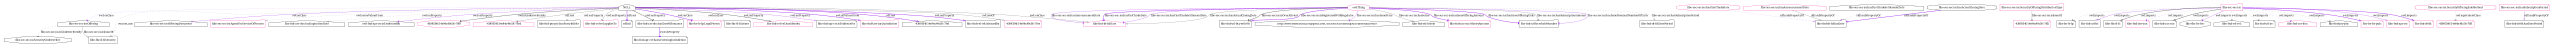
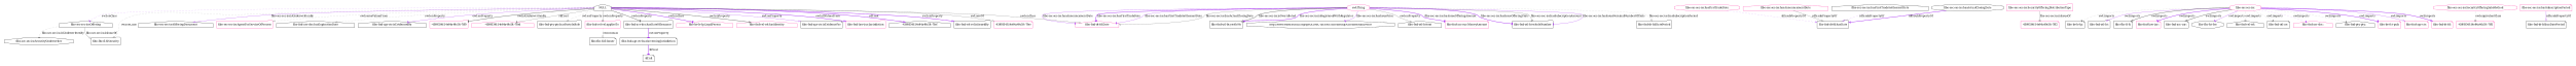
  digraph {
    fontname="Noto Serif"
    rankdir=TB
    node [color=black fontname="Noto Serif" shape=note]
    edge [arrowhead=onormal color=purple fontname="Noto Serif" style=solid]
    "fibo-sec-sec-iss:Offering" [shape=house]
    "fibo-sec-sec-iss:SecurityUnderwriter" [shape=octagon]
    "fibo-fbc-fi-fi:Security" [shape=folder]
    "fibo-sec-sec-iss:hasFirstTradeDate" [color=deeppink shape=octagon]
    "fibo-fnd-dt-fd:hasDate" [shape=folder]
    NULL [shape=house]
    "fibo-sec-sec-iss:OfferingDocument" [shape=house]
    "fibo-sec-sec-iss:AgentForServiceOfProcess" [color=deeppink shape=folder]
    "fibo-fnd-arr-doc:hasExpirationDate" [shape=house]
-   "fibo-fnd-agr-ctr:isEvidencedBy" [shape=house label="owl-fnd-agr-ctr:isEvidencedBy"]
-   "-4389334f:14e84a49c58:-7ff0" [color=deeppink shape=octagon]
+   "fibo-fnd-agr-ctr:isEvidencedBy" [shape=house]
+   "-4389334f:14e84a49c58:-7ff0" [color=deeppink shape=folder]
    "-4389334f:14e84a49c58:-7fed" [color=deeppink shape=house]
    "fibo-fnd-pty-pty:hasPartyInRole" [shape=folder]
    "fibo-fnd-rel-rel:appliesTo" [color=deeppink shape=folder]
    "rdf:nil"
    "fibo-fnd-arr-doc:hasDateOfIssuance" [shape=folder]
-   "fibo-be-le-lp:LegalPerson" [color=deeppink]
+   "fibo-be-le-lp:LegalPerson" [color=deeppink shape=house]
    "fibo-fbc-fi-fi:Issuer"
    "fibo-fnd-rel-rel:hasIdentity" [color=deeppink shape=house]
    "fibo-fnd-agr-ctr:isEvidenceFor"
    "fibo-fnd-law-jur:Jurisdiction" [color=deeppink shape=folder]
    "-4389334f:14e84a49c58:-7fef" [shape=house]
    "fibo-fnd-rel-rel:isIssuedBy" [shape=folder]
    "-4389334f:14e84a49c58:-7fee" [color=deeppink]
    "fibo-fnd-dt-fd:Date" [color=deeppink shape=house]
    "fibo-fnd-agr-ctr:hasGoverningJurisdiction"
    "fibo-sec-sec-iss:SecurityOfferingDistributionType" [color=deeppink shape=folder]
    "-4389334f:14e84a49c58:-7ff2" [color=deeppink]
-   "fibo-sec-sec-iss:" [color=deeppink shape=folder]
+   "fibo-sec-sec-iss:" [color=deeppink shape=octagon]
    "fibo-be-le-lp:"
    "fibo-fnd-utl-bt:" [shape=folder]
    "fibo-fbc-fi-fi:"
    "fibo-fnd-law-jur:" [color=deeppink]
    "fibo-fnd-acc-cur:"
    "fibo-fbc-fct-fse:" [shape=octagon]
    "fibo-fnd-rel-rel:" [shape=house]
    "fibo-fnd-utl-av:"
    "fibo-fnd-arr-doc:" [color=deeppink shape=house]
    "fibo-fnd-pty-pty:" [shape=house]
    "fibo-be-fct-pub:" [color=deeppink]
    "fibo-fnd-agr-ctr:" [color=deeppink]
    "fibo-fnd-dt-fd:" [color=deeppink]
    "fibo-sec-sec-iss:hasAnnouncementDate" [color=deeppink shape=house]
    "fibo-sec-sec-iss:hasFirstTradeSettlementDate" [shape=house]
    "fibo-sec-sec-iss:SecurityOfferingSaleMethod" [color=deeppink shape=octagon]
    n46 [color=deeppink label="-4389334f:14e84a46c58:-7ff1"]
    "fibo-sec-sec-iss:hasActualClosingDate" [shape=octagon]
    "fibo-sec-sec-iss:hasSubscriptionPeriod" [color=deeppink]
    "fibo-fnd-dt-fd:hasDatePeriod"
    "owl:Thing" [color=deeppink shape=octagon]
    "fibo-fnd-utl-bt:yesOrNo"
    "http://www.edmcouncil.org/spec/EDMC-SR/FND/Accounting/AccountsMain/Price" [shape=octagon]
    "fibo-fnd-utl-bt:text" [shape=house]
    "fibo-fnd-acc-cur:MoneyAmount" [color=deeppink]
    "fibo-fnd-utl-bt:wholeNumber" [shape=folder]
    "fibo-fnd-dt-fd:DatePeriod" [shape=folder]
    "fibo-sec-sec-iss:Offering" -> "fibo-sec-sec-iss:SecurityUnderwriter" [arrowhead=tee color=gray40 label="fibo-sec-sec-iss:isUnderwrittenBy" style=dotted]
    "fibo-sec-sec-iss:Offering" -> "fibo-fbc-fi-fi:Security" [color=gray40 label="fibo-sec-sec-iss:isIssueOf"]
    "fibo-sec-sec-iss:hasFirstTradeDate" -> "fibo-fnd-dt-fd:hasDate" [label="rdfs:subPropertyOf" style=dotted]
    NULL -> "fibo-sec-sec-iss:Offering" [arrowhead=tee label="owl:onClass" style=dotted]
    NULL -> "fibo-fbc-fi-fi:Security" [color=gray40 label="owl:onClass" style=dotted]
-   NULL -> "fibo-sec-sec-iss:OfferingDocument" [label="owl:onClass"]
+   NULL -> "fibo-sec-sec-iss:OfferingDocument" [label="fibo-sec-sec-iss:isUnderwrittenBy"]
    NULL -> "fibo-sec-sec-iss:AgentForServiceOfProcess" [color=gray40 label="owl:someValuesFrom" style=dotted]
    NULL -> "fibo-fnd-arr-doc:hasExpirationDate" [color=gray40 label="owl:onProperty" style=dotted]
    NULL -> "fibo-fnd-agr-ctr:isEvidencedBy" [arrowhead=tee label="owl:onProperty"]
    NULL -> "-4389334f:14e84a49c58:-7ff0" [arrowhead=tee color=gray40 label="owl:isUnderwrittenBy" style=bold]
    NULL -> "-4389334f:14e84a49c58:-7fed" [arrowhead=tee color=gray40 label="rdf:rest"]
    NULL -> "fibo-fnd-pty-pty:hasPartyInRole" [color=gray40 label="owl:onProperty" style=dotted]
    NULL -> "fibo-fnd-rel-rel:appliesTo" [arrowhead=tee color=gray40 label="owl:onProperty"]
-   NULL -> "rdf:nil" [arrowhead=tee label="rdf:rest" style=bold]
+   "fibo-fnd-agr-ctr:hasGoverningJurisdiction" -> "rdf:nil" [arrowhead=tee label="rdf:rest" style=bold]
    NULL -> "fibo-fnd-arr-doc:hasDateOfIssuance" [arrowhead=tee color=gray40 label="owl:onProperty" style=bold]
    NULL -> "fibo-be-le-lp:LegalPerson" [arrowhead=tee label="owl:onClass" style=bold]
-   NULL -> "fibo-fbc-fi-fi:Issuer" [color=gray40 label="owl:onClass" style=dotted]
+   "fibo-fnd-rel-rel:appliesTo" -> "fibo-fbc-fi-fi:Issuer" [color=gray40 label="owl:onClass" style=dotted]
    NULL -> "fibo-fnd-rel-rel:hasIdentity" [color=gray40 label="owl:onProperty" style=bold]
    NULL -> "fibo-fnd-agr-ctr:isEvidenceFor" [label="owl:onProperty"]
    NULL -> "fibo-fnd-law-jur:Jurisdiction" [label="owl:allValuesFrom" style=bold]
    NULL -> "-4389334f:14e84a49c58:-7fef" [label="rdf:rest" style=bold]
    NULL -> "fibo-fnd-rel-rel:isIssuedBy" [label="owl:onProperty" style=bold]
    NULL -> "-4389334f:14e84a49c58:-7fee" [color=gray40 label="owl:oneOf"]
    NULL -> "fibo-fnd-dt-fd:Date" [color=gray40 label="owl:onClass"]
    "fibo-fnd-arr-doc:hasDateOfIssuance" -> "fibo-fnd-agr-ctr:hasGoverningJurisdiction" [arrowhead=tee label="owl:onProperty" style=bold]
    "fibo-sec-sec-iss:SecurityOfferingDistributionType" -> "-4389334f:14e84a49c58:-7ff2" [arrowhead=tee color=gray40 label="fibo-sec-sec-iss:isIssueOf"]
    "fibo-sec-sec-iss:" -> "fibo-be-le-lp:" [arrowhead=tee color=gray40 label="owl:imports" style=dotted]
    "fibo-sec-sec-iss:" -> "fibo-fnd-utl-bt:" [label="owl:imports"]
    "fibo-sec-sec-iss:" -> "fibo-fbc-fi-fi:" [color=gray40 label="owl:imports" style=bold]
-   "fibo-sec-sec-iss:" -> "fibo-fnd-law-jur:" [arrowhead=tee label="owl:imports" style=dotted]
+   "fibo-sec-sec-iss:" -> "fibo-fnd-law-jur:" [arrowhead=tee label="owl:imports" style=bold]
    "fibo-sec-sec-iss:" -> "fibo-fnd-acc-cur:" [color=gray40 label="owl:imports" style=bold]
    "fibo-sec-sec-iss:" -> "fibo-fbc-fct-fse:" [arrowhead=tee label="owl:imports"]
    "fibo-sec-sec-iss:" -> "fibo-fnd-rel-rel:" [arrowhead=tee color=gray40 label="owl:imports" style=dotted]
    "fibo-sec-sec-iss:" -> "fibo-fnd-utl-av:" [arrowhead=tee color=gray40 label="owl:imports" style=dotted]
    "fibo-sec-sec-iss:" -> "fibo-fnd-arr-doc:" [arrowhead=tee label="owl:imports" style=dotted]
    "fibo-sec-sec-iss:" -> "fibo-fnd-pty-pty:" [arrowhead=tee color=gray40 label="owl:imports" style=dotted]
-   "fibo-sec-sec-iss:" -> "fibo-be-fct-pub:" [label="owl:imports" style=bold]
+   "fibo-sec-sec-iss:" -> "fibo-be-fct-pub:" [arrowhead=tee label="owl:imports" style=bold]
    "fibo-sec-sec-iss:" -> "fibo-fnd-agr-ctr:" [label="owl:imports"]
    "fibo-sec-sec-iss:" -> "fibo-fnd-dt-fd:" [label="owl:imports" style=bold]
    "fibo-sec-sec-iss:hasAnnouncementDate" -> "fibo-fnd-dt-fd:hasDate" [color=gray40 label="rdfs:subPropertyOf"]
    "fibo-sec-sec-iss:hasFirstTradeSettlementDate" -> "fibo-fnd-dt-fd:hasDate" [label="rdfs:subPropertyOf" style=dotted]
    "fibo-sec-sec-iss:SecurityOfferingSaleMethod" -> n46 [arrowhead=tee color=gray40 label="owl:equivalentClass" style=dotted]
    "fibo-sec-sec-iss:hasActualClosingDate" -> "fibo-fnd-dt-fd:hasDate" [label="rdfs:subPropertyOf" style=bold]
    "fibo-sec-sec-iss:hasSubscriptionPeriod" -> "fibo-fnd-dt-fd:hasDatePeriod" [label="rdfs:subPropertyOf"]
    "owl:Thing" -> "fibo-fnd-dt-fd:Date" [arrowhead=tee label="fibo-sec-sec-iss:hasAnnouncementDate"]
    "owl:Thing" -> "fibo-fnd-dt-fd:Date" [arrowhead=tee label="fibo-sec-sec-iss:hasFirstTradeDate" style=bold]
    "owl:Thing" -> "fibo-fnd-dt-fd:Date" [arrowhead=tee label="fibo-sec-sec-iss:hasFirstTradeSettlementDate"]
    "owl:Thing" -> "fibo-fnd-dt-fd:Date" [color=gray40 label="fibo-sec-sec-iss:hasActualClosingDate"]
    "owl:Thing" -> "fibo-fnd-utl-bt:yesOrNo" [arrowhead=tee color=gray40 label="fibo-sec-sec-iss:isOverAlloted" style=bold]
    "owl:Thing" -> "fibo-fnd-utl-bt:yesOrNo" [label="fibo-sec-sec-iss:isRegisteredWithRegulator" style=bold]
    "owl:Thing" -> "http://www.edmcouncil.org/spec/EDMC-SR/FND/Accounting/AccountsMain/Price" [arrowhead=tee label="fibo-sec-sec-iss:hasIssuePrice"]
-   "owl:Thing" -> "fibo-fnd-utl-bt:text" [color=gray40 label="fibo-sec-sec-iss:hasSeries"]
+   "owl:Thing" -> "fibo-fnd-utl-bt:text" [color=gray40 label="owl:onProperty"]
    "owl:Thing" -> "fibo-fnd-acc-cur:MoneyAmount" [arrowhead=tee label="fibo-sec-sec-iss:hasIssueOfferingAmount" style=bold]
    "owl:Thing" -> "fibo-fnd-utl-bt:wholeNumber" [arrowhead=tee label="fibo-sec-sec-iss:hasIssueOfferingUnits" style=bold]
    "owl:Thing" -> "fibo-fnd-utl-bt:wholeNumber" [arrowhead=tee color=gray40 label="fibo-sec-sec-iss:hasSubscriptionAmount"]
    "owl:Thing" -> "fibo-fnd-utl-bt:wholeNumber" [arrowhead=tee label="fibo-sec-sec-iss:hasIssueNominalNumberOfUnits"]
    "owl:Thing" -> "fibo-fnd-dt-fd:DatePeriod" [color=gray40 label="fibo-sec-sec-iss:hasSubscriptionPeriod" style=dotted]
  }
